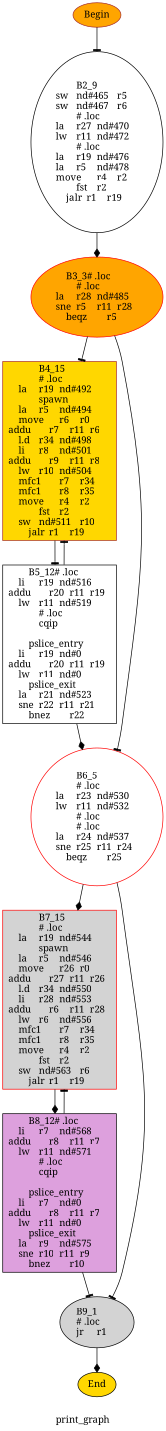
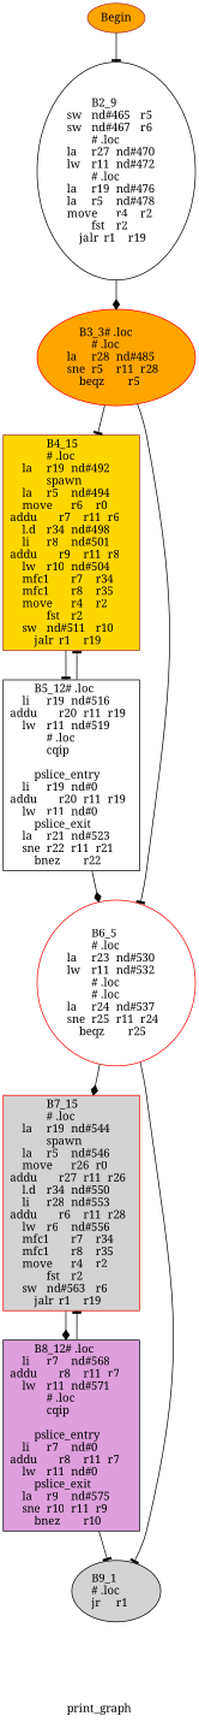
  digraph {
    color=purple
    label=print_graph
    style=dashed
    fontname="Noto Serif"
    node [style=filled fillcolor=white color=black fontname="Noto Serif"]
    edge [arrowhead=tee fontname="Noto Serif"]
    n1 [label=Begin fillcolor=orange color=brown]
    n2 [label="B2_9	\nsw	nd#465	r5	\nsw	nd#467	r6	\n# .loc	\nla	r27	nd#470	\nlw	r11	nd#472	\n# .loc	\nla	r19	nd#476	\nla	r5	nd#478	\nmove	r4	r2	\nfst	r2	\njalr	r1	r19	\n"]
    n3 [label="B3_3# .loc	\n# .loc	\nla	r28	nd#485	\nsne	r5	r11	r28	\nbeqz	r5	\n" fillcolor=orange color=red]
-   n4 [label=End fillcolor=gold]
    n5 [color=brown label="B4_15	\n# .loc	\nla	r19	nd#492	\nspawn	\nla	r5	nd#494	\nmove	r6	r0	\naddu	r7	r11	r6	\nl.d	r34	nd#498	\nli	r8	nd#501	\naddu	r9	r11	r8	\nlw	r10	nd#504	\nmfc1	r7	r34	\nmfc1	r8	r35	\nmove	r4	r2	\nfst	r2	\nsw	nd#511	r10	\njalr	r1	r19	\n" shape=box fillcolor=gold]
    n6 [label="B6_5	\n# .loc	\nla	r23	nd#530	\nlw	r11	nd#532	\n# .loc	\n# .loc	\nla	r24	nd#537	\nsne	r25	r11	r24	\nbeqz	r25	\n" color=red]
    n7 [label="B5_12# .loc	\nli	r19	nd#516	\naddu	r20	r11	r19	\nlw	r11	nd#519	\n# .loc	\ncqip	\n	\npslice_entry	\nli	r19	nd#0	\naddu	r20	r11	r19	\nlw	r11	nd#0	\npslice_exit	\nla	r21	nd#523	\nsne	r22	r11	r21	\nbnez	r22	\n" shape=polygon]
    n8 [color=red label="B7_15	\n# .loc	\nla	r19	nd#544	\nspawn	\nla	r5	nd#546	\nmove	r26	r0	\naddu	r27	r11	r26	\nl.d	r34	nd#550	\nli	r28	nd#553	\naddu	r6	r11	r28	\nlw	r6	nd#556	\nmfc1	r7	r34	\nmfc1	r8	r35	\nmove	r4	r2	\nfst	r2	\nsw	nd#563	r6	\njalr	r1	r19	\n" shape=box fillcolor=lightgrey]
    n9 [label="B9_1	\n# .loc	\njr	r1	\n" fillcolor=lightgrey]
    n10 [label="B8_12# .loc	\nli	r7	nd#568	\naddu	r8	r11	r7	\nlw	r11	nd#571	\n# .loc	\ncqip	\n	\npslice_entry	\nli	r7	nd#0	\naddu	r8	r11	r7	\nlw	r11	nd#0	\npslice_exit	\nla	r9	nd#575	\nsne	r10	r11	r9	\nbnez	r10	\n" shape=polygon fillcolor=plum]
    n1 -> n2
    n2 -> n3 [arrowhead=diamond]
    n3 -> n5
    n3 -> n6
    n5 -> n7
    n6 -> n8 [arrowhead=diamond]
    n6 -> n9
    n7 -> n5
    n7 -> n6 [arrowhead=diamond]
    n8 -> n10 [arrowhead=diamond]
-   n9 -> n4 [arrowhead=diamond]
    n10 -> n8
    n10 -> n9
  }
